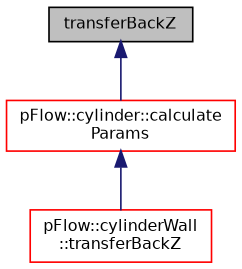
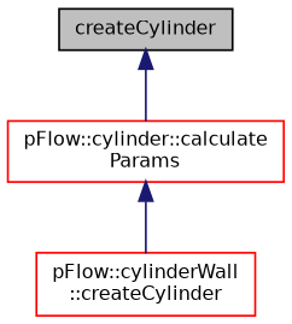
  digraph {
    rankdir=TB
    node [color=red fillcolor=white fontname=Helvetica fontsize=10 shape=record style=filled]
    edge [color=midnightblue dir=back fontname=Helvetica fontsize=10 labelfontname=Helvetica labelfontsize=10 style=solid]
-   n1 [color=black fillcolor=grey75 fontcolor=black height=0.2 label=transferBackZ width=0.4]
+   n1 [color=black fillcolor=grey75 fontcolor=black height=0.2 label=createCylinder width=0.4]
    n2 [height=0.2 label="pFlow::cylinder::calculate\lParams" width=0.4]
-   n3 [height=0.2 label="pFlow::cylinderWall\l::transferBackZ" width=0.4]
+   n3 [height=0.2 label="pFlow::cylinderWall\l::createCylinder" width=0.4]
    n1 -> n2
    n2 -> n3
  }
